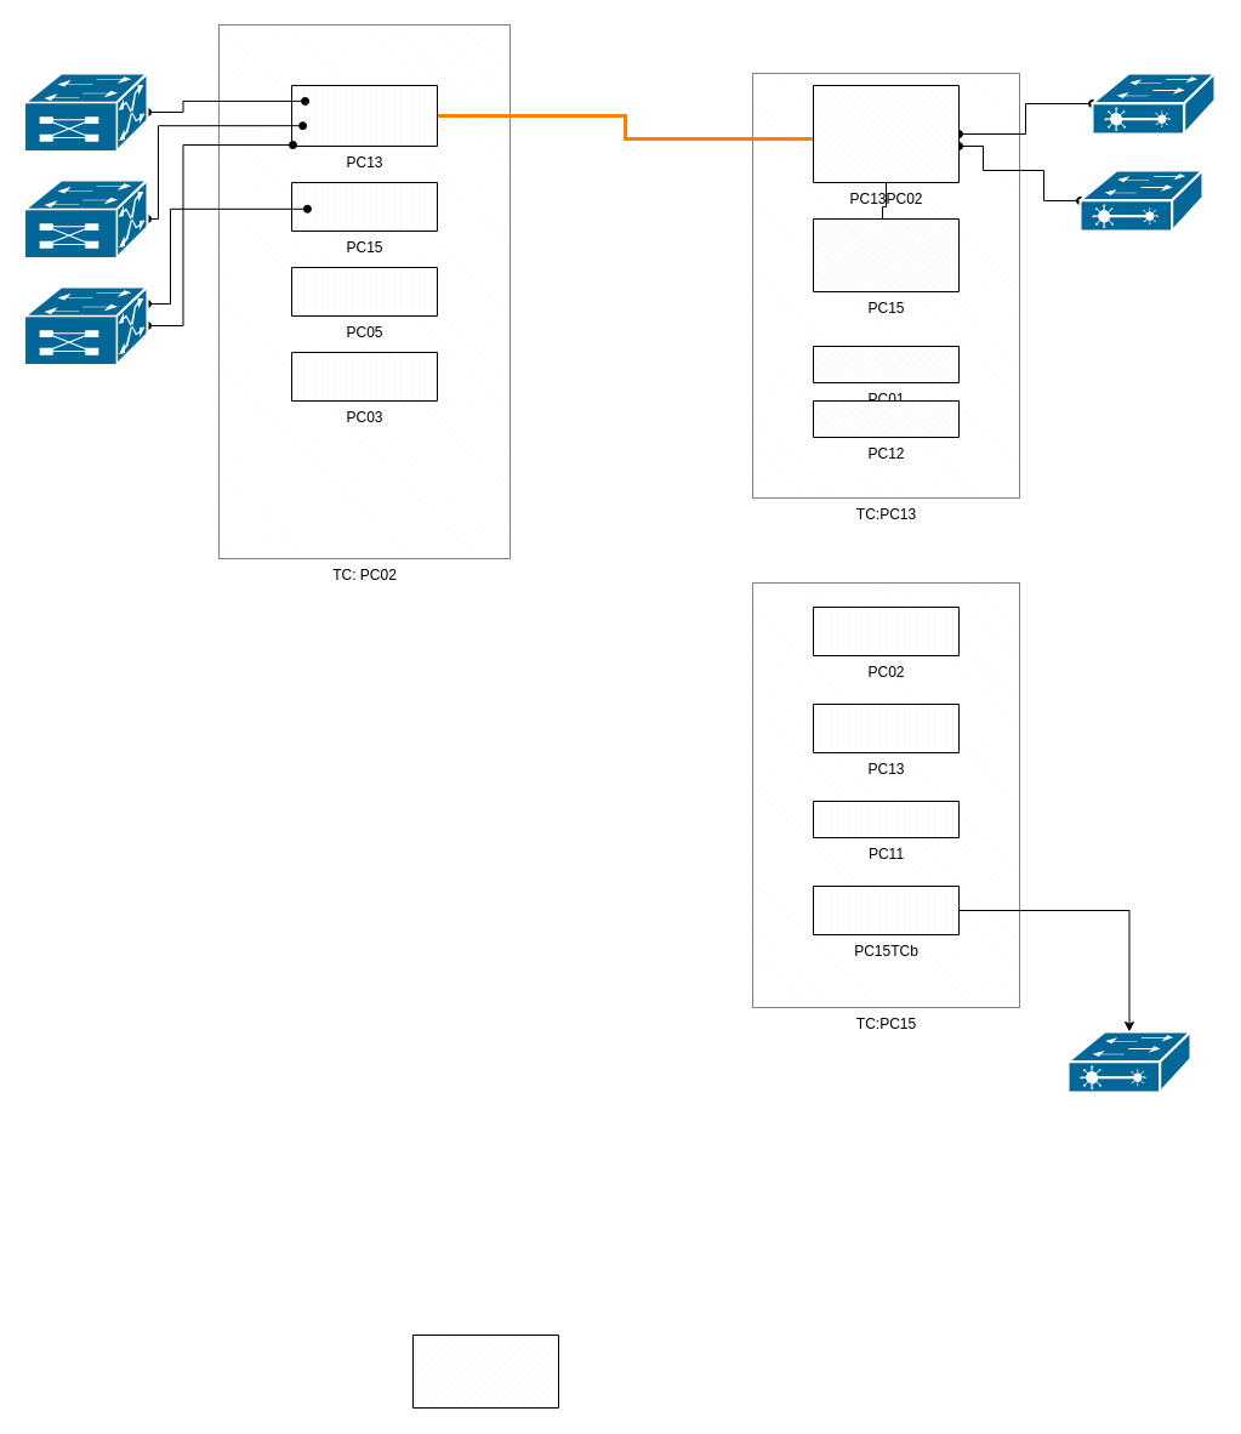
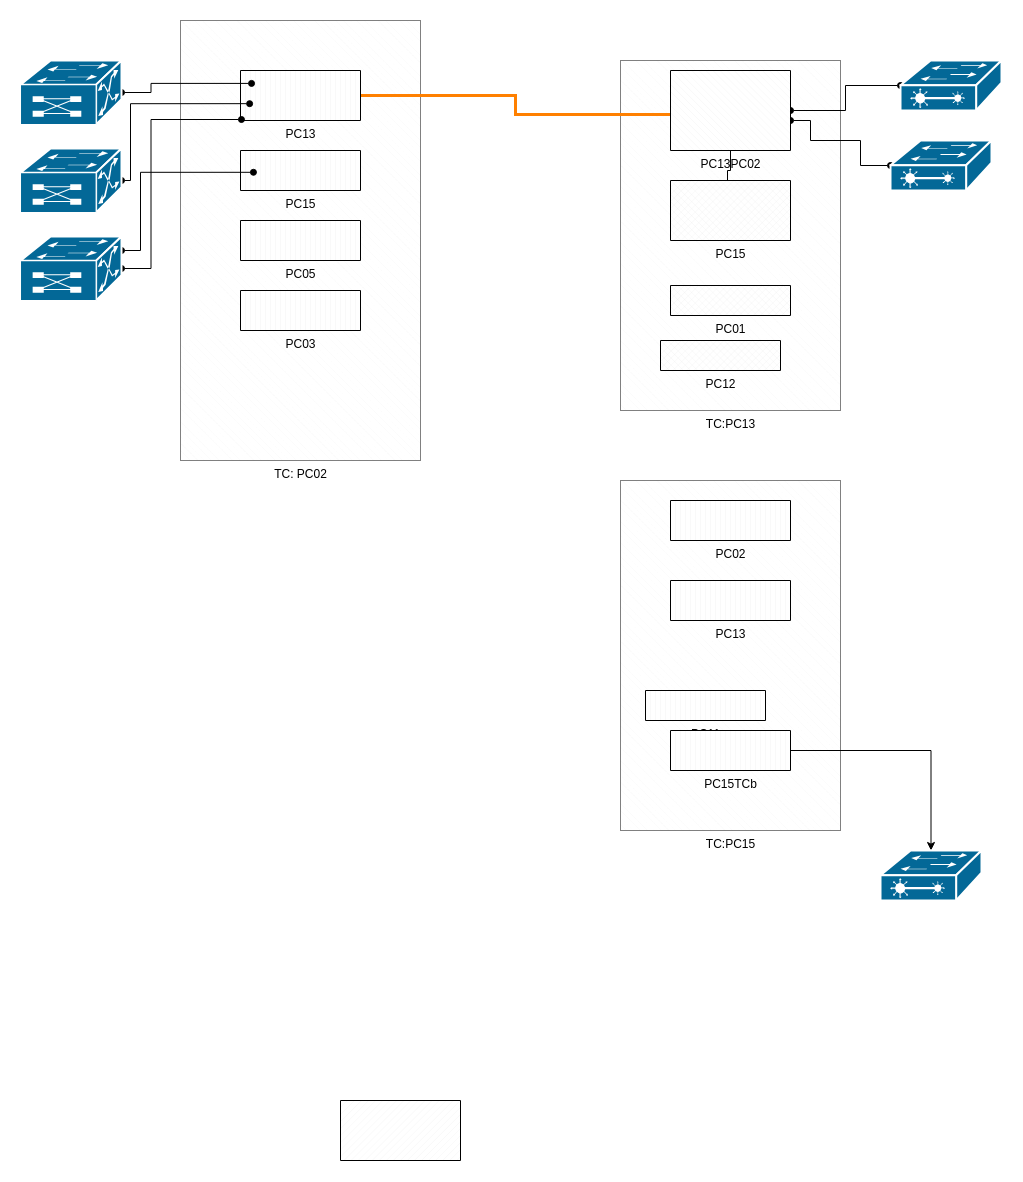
  <mxCell id="0" />
  <mxCell id="1" parent="0" />
  <mxCell id="2" value="TC:PC15" style="verticalLabelPosition=bottom;verticalAlign=top;html=1;shape=mxgraph.basic.patternFillRect;fillStyle=diagRev;step=5;fillStrokeWidth=0.2;fillStrokeColor=#dddddd;strokeColor=none;dashed=1;dashPattern=1 1;fillColor=none;" parent="1" vertex="1"><mxGeometry x="620" y="480" width="220" height="350" as="geometry" /></mxCell>
  <mxCell id="3" value="TC: PC02" style="verticalLabelPosition=bottom;verticalAlign=top;html=1;shape=mxgraph.basic.patternFillRect;fillStyle=diagRev;step=5;fillStrokeWidth=0.2;fillStrokeColor=#dddddd;fillColor=none;strokeColor=none;dashed=1;dashPattern=1 1;" parent="1" vertex="1"><mxGeometry x="180" y="20" width="240" height="440" as="geometry" /></mxCell>
  <mxCell id="4" value="TC:PC13" style="verticalLabelPosition=bottom;verticalAlign=top;html=1;shape=mxgraph.basic.patternFillRect;fillStyle=diagRev;step=5;fillStrokeWidth=0.2;fillStrokeColor=#dddddd;strokeColor=none;dashed=1;dashPattern=1 1;fillColor=none;" parent="1" vertex="1"><mxGeometry x="620" y="60" width="220" height="350" as="geometry" /></mxCell>
  <mxCell id="5" style="edgeStyle=orthogonalEdgeStyle;rounded=0;orthogonalLoop=1;jettySize=auto;html=1;entryX=0.467;entryY=0.55;entryDx=0;entryDy=0;entryPerimeter=0;strokeWidth=3;strokeColor=#FF8000;" parent="1" source="15" target="9" edge="1"><mxGeometry relative="1" as="geometry" /></mxCell>
  <mxCell id="6" style="edgeStyle=orthogonalEdgeStyle;rounded=0;orthogonalLoop=1;jettySize=auto;html=1;entryX=0.475;entryY=0.133;entryDx=0;entryDy=0;entryPerimeter=0;" parent="1" source="9" target="10" edge="1"><mxGeometry relative="1" as="geometry" /></mxCell>
  <mxCell id="7" style="edgeStyle=orthogonalEdgeStyle;rounded=0;orthogonalLoop=1;jettySize=auto;html=1;endArrow=oval;endFill=1;startArrow=oval;startFill=1;" parent="1" source="9" target="31" edge="1"><mxGeometry relative="1" as="geometry" /></mxCell>
  <mxCell id="8" style="edgeStyle=orthogonalEdgeStyle;rounded=0;orthogonalLoop=1;jettySize=auto;html=1;endArrow=oval;endFill=1;startArrow=oval;startFill=1;" parent="1" source="9" target="30" edge="1"><mxGeometry relative="1" as="geometry"><mxPoint x="1060" y="120" as="targetPoint" /><Array as="points"><mxPoint x="810" y="120" /><mxPoint x="810" y="140" /><mxPoint x="860" y="140" /><mxPoint x="860" y="165" /></Array></mxGeometry></mxCell>
  <mxCell id="9" value="&lt;div align=&quot;left&quot;&gt;PC13PC02&lt;br&gt;&lt;/div&gt;" style="verticalLabelPosition=bottom;verticalAlign=top;html=1;shape=mxgraph.basic.patternFillRect;fillStyle=diagRev;step=5;fillStrokeWidth=0.2;fillStrokeColor=#dddddd;" parent="1" vertex="1"><mxGeometry x="670" y="70" width="120" height="80" as="geometry" /></mxCell>
  <mxCell id="10" value="PC15" style="verticalLabelPosition=bottom;verticalAlign=top;html=1;shape=mxgraph.basic.patternFillRect;fillStyle=diagGrid;step=5;fillStrokeWidth=0.2;fillStrokeColor=#dddddd;" parent="1" vertex="1"><mxGeometry x="670" y="180" width="120" height="60" as="geometry" /></mxCell>
  <mxCell id="11" value="" style="verticalLabelPosition=bottom;verticalAlign=top;html=1;shape=mxgraph.basic.patternFillRect;fillStyle=diag;step=5;fillStrokeWidth=0.2;fillStrokeColor=#dddddd;" parent="1" vertex="1"><mxGeometry x="340" y="1100" width="120" height="60" as="geometry" /></mxCell>
  <mxCell id="12" value="PC01" style="verticalLabelPosition=bottom;verticalAlign=top;html=1;shape=mxgraph.basic.patternFillRect;fillStyle=diagGrid;step=5;fillStrokeWidth=0.2;fillStrokeColor=#dddddd;" parent="1" vertex="1"><mxGeometry x="670" y="285" width="120" height="30" as="geometry" /></mxCell>
- <mxCell id="13" value="PC12" style="verticalLabelPosition=bottom;verticalAlign=top;html=1;shape=mxgraph.basic.patternFillRect;fillStyle=diagGrid;step=5;fillStrokeWidth=0.2;fillStrokeColor=#dddddd;" parent="1" vertex="1"><mxGeometry x="670" y="330" width="120" height="30" as="geometry" /></mxCell>
+ <mxCell id="13" value="PC12" style="verticalLabelPosition=bottom;verticalAlign=top;html=1;shape=mxgraph.basic.patternFillRect;fillStyle=diagGrid;step=5;fillStrokeWidth=0.2;fillStrokeColor=#dddddd;" parent="1" vertex="1"><mxGeometry x="660" y="340" width="120" height="30" as="geometry" /></mxCell>
  <mxCell id="14" value="PC15" style="verticalLabelPosition=bottom;verticalAlign=top;html=1;shape=mxgraph.basic.patternFillRect;fillStyle=vert;step=5;fillStrokeWidth=0.2;fillStrokeColor=#dddddd;" parent="1" vertex="1"><mxGeometry x="240" y="150" width="120" height="40" as="geometry" /></mxCell>
  <mxCell id="15" value="PC13" style="verticalLabelPosition=bottom;verticalAlign=top;html=1;shape=mxgraph.basic.patternFillRect;fillStyle=vert;step=5;fillStrokeWidth=0.2;fillStrokeColor=#dddddd;" parent="1" vertex="1"><mxGeometry x="240" y="70" width="120" height="50" as="geometry" /></mxCell>
  <mxCell id="16" value="PC02" style="verticalLabelPosition=bottom;verticalAlign=top;html=1;shape=mxgraph.basic.patternFillRect;fillStyle=vert;step=5;fillStrokeWidth=0.2;fillStrokeColor=#dddddd;" parent="1" vertex="1"><mxGeometry x="670" y="500" width="120" height="40" as="geometry" /></mxCell>
  <mxCell id="17" value="PC13" style="verticalLabelPosition=bottom;verticalAlign=top;html=1;shape=mxgraph.basic.patternFillRect;fillStyle=vert;step=5;fillStrokeWidth=0.2;fillStrokeColor=#dddddd;" parent="1" vertex="1"><mxGeometry x="670" y="580" width="120" height="40" as="geometry" /></mxCell>
- <mxCell id="18" value="PC11" style="verticalLabelPosition=bottom;verticalAlign=top;html=1;shape=mxgraph.basic.patternFillRect;fillStyle=vert;step=5;fillStrokeWidth=0.2;fillStrokeColor=#dddddd;" parent="1" vertex="1"><mxGeometry x="670" y="660" width="120" height="30" as="geometry" /></mxCell>
+ <mxCell id="18" value="PC11" style="verticalLabelPosition=bottom;verticalAlign=top;html=1;shape=mxgraph.basic.patternFillRect;fillStyle=vert;step=5;fillStrokeWidth=0.2;fillStrokeColor=#dddddd;" parent="1" vertex="1"><mxGeometry x="645" y="690" width="120" height="30" as="geometry" /></mxCell>
  <mxCell id="19" style="edgeStyle=orthogonalEdgeStyle;rounded=0;orthogonalLoop=1;jettySize=auto;html=1;" parent="1" source="20" target="32" edge="1"><mxGeometry relative="1" as="geometry" /></mxCell>
  <mxCell id="20" value="PC15TCb" style="verticalLabelPosition=bottom;verticalAlign=top;html=1;shape=mxgraph.basic.patternFillRect;fillStyle=vert;step=5;fillStrokeWidth=0.2;fillStrokeColor=#dddddd;" parent="1" vertex="1"><mxGeometry x="670" y="730" width="120" height="40" as="geometry" /></mxCell>
  <mxCell id="21" style="edgeStyle=orthogonalEdgeStyle;rounded=0;orthogonalLoop=1;jettySize=auto;html=1;entryX=0.296;entryY=0.143;entryDx=0;entryDy=0;entryPerimeter=0;endArrow=oval;endFill=1;startArrow=oval;startFill=1;" parent="1" source="22" target="3" edge="1"><mxGeometry relative="1" as="geometry" /></mxCell>
  <mxCell id="22" value="" style="shape=mxgraph.cisco.switches.multiswitch_device;html=1;pointerEvents=1;dashed=0;fillColor=#036897;strokeColor=#ffffff;strokeWidth=2;verticalLabelPosition=bottom;verticalAlign=top;align=center;outlineConnect=0;dashPattern=1 1;" parent="1" vertex="1"><mxGeometry x="20" y="60" width="101" height="64" as="geometry" /></mxCell>
  <mxCell id="23" style="edgeStyle=orthogonalEdgeStyle;rounded=0;orthogonalLoop=1;jettySize=auto;html=1;entryX=0.288;entryY=0.189;entryDx=0;entryDy=0;entryPerimeter=0;endArrow=oval;endFill=1;startArrow=oval;startFill=1;" parent="1" source="24" target="3" edge="1"><mxGeometry relative="1" as="geometry"><Array as="points"><mxPoint x="130" y="180" /><mxPoint x="130" y="103" /></Array></mxGeometry></mxCell>
  <mxCell id="24" value="" style="shape=mxgraph.cisco.switches.multiswitch_device;html=1;pointerEvents=1;dashed=0;fillColor=#036897;strokeColor=#ffffff;strokeWidth=2;verticalLabelPosition=bottom;verticalAlign=top;align=center;outlineConnect=0;dashPattern=1 1;" parent="1" vertex="1"><mxGeometry x="20" y="148" width="101" height="64" as="geometry" /></mxCell>
  <mxCell id="25" style="edgeStyle=orthogonalEdgeStyle;rounded=0;orthogonalLoop=1;jettySize=auto;html=1;entryX=0.254;entryY=0.225;entryDx=0;entryDy=0;entryPerimeter=0;endArrow=oval;endFill=1;startArrow=oval;startFill=1;" parent="1" source="27" target="3" edge="1"><mxGeometry relative="1" as="geometry" /></mxCell>
  <mxCell id="26" style="edgeStyle=orthogonalEdgeStyle;rounded=0;orthogonalLoop=1;jettySize=auto;html=1;startArrow=oval;startFill=1;endArrow=oval;endFill=1;strokeWidth=1;entryX=0.304;entryY=0.345;entryDx=0;entryDy=0;entryPerimeter=0;" edge="1" parent="1" source="27" target="3"><mxGeometry relative="1" as="geometry"><mxPoint x="90" y="470" as="targetPoint" /><Array as="points"><mxPoint x="140" y="250" /><mxPoint x="140" y="172" /></Array></mxGeometry></mxCell>
  <mxCell id="27" value="" style="shape=mxgraph.cisco.switches.multiswitch_device;html=1;pointerEvents=1;dashed=0;fillColor=#036897;strokeColor=#ffffff;strokeWidth=2;verticalLabelPosition=bottom;verticalAlign=top;align=center;outlineConnect=0;dashPattern=1 1;" parent="1" vertex="1"><mxGeometry x="20" y="236" width="101" height="64" as="geometry" /></mxCell>
  <mxCell id="28" value="PC05" style="verticalLabelPosition=bottom;verticalAlign=top;html=1;shape=mxgraph.basic.patternFillRect;fillStyle=vert;step=5;fillStrokeWidth=0.2;fillStrokeColor=#dddddd;" parent="1" vertex="1"><mxGeometry x="240" y="220" width="120" height="40" as="geometry" /></mxCell>
  <mxCell id="29" value="PC03" style="verticalLabelPosition=bottom;verticalAlign=top;html=1;shape=mxgraph.basic.patternFillRect;fillStyle=vert;step=5;fillStrokeWidth=0.2;fillStrokeColor=#dddddd;" parent="1" vertex="1"><mxGeometry x="240" y="290" width="120" height="40" as="geometry" /></mxCell>
  <mxCell id="30" value="" style="shape=mxgraph.cisco.switches.layer_2_remote_switch;html=1;pointerEvents=1;dashed=0;fillColor=#036897;strokeColor=#ffffff;strokeWidth=2;verticalLabelPosition=bottom;verticalAlign=top;align=center;outlineConnect=0;dashPattern=1 1;" parent="1" vertex="1"><mxGeometry x="890" y="140" width="101" height="50" as="geometry" /></mxCell>
  <mxCell id="31" value="" style="shape=mxgraph.cisco.switches.layer_2_remote_switch;html=1;pointerEvents=1;dashed=0;fillColor=#036897;strokeColor=#ffffff;strokeWidth=2;verticalLabelPosition=bottom;verticalAlign=top;align=center;outlineConnect=0;dashPattern=1 1;" parent="1" vertex="1"><mxGeometry x="900" y="60" width="101" height="50" as="geometry" /></mxCell>
  <mxCell id="32" value="" style="shape=mxgraph.cisco.switches.layer_2_remote_switch;html=1;pointerEvents=1;dashed=0;fillColor=#036897;strokeColor=#ffffff;strokeWidth=2;verticalLabelPosition=bottom;verticalAlign=top;align=center;outlineConnect=0;dashPattern=1 1;" parent="1" vertex="1"><mxGeometry x="880" y="850" width="101" height="50" as="geometry" /></mxCell>
